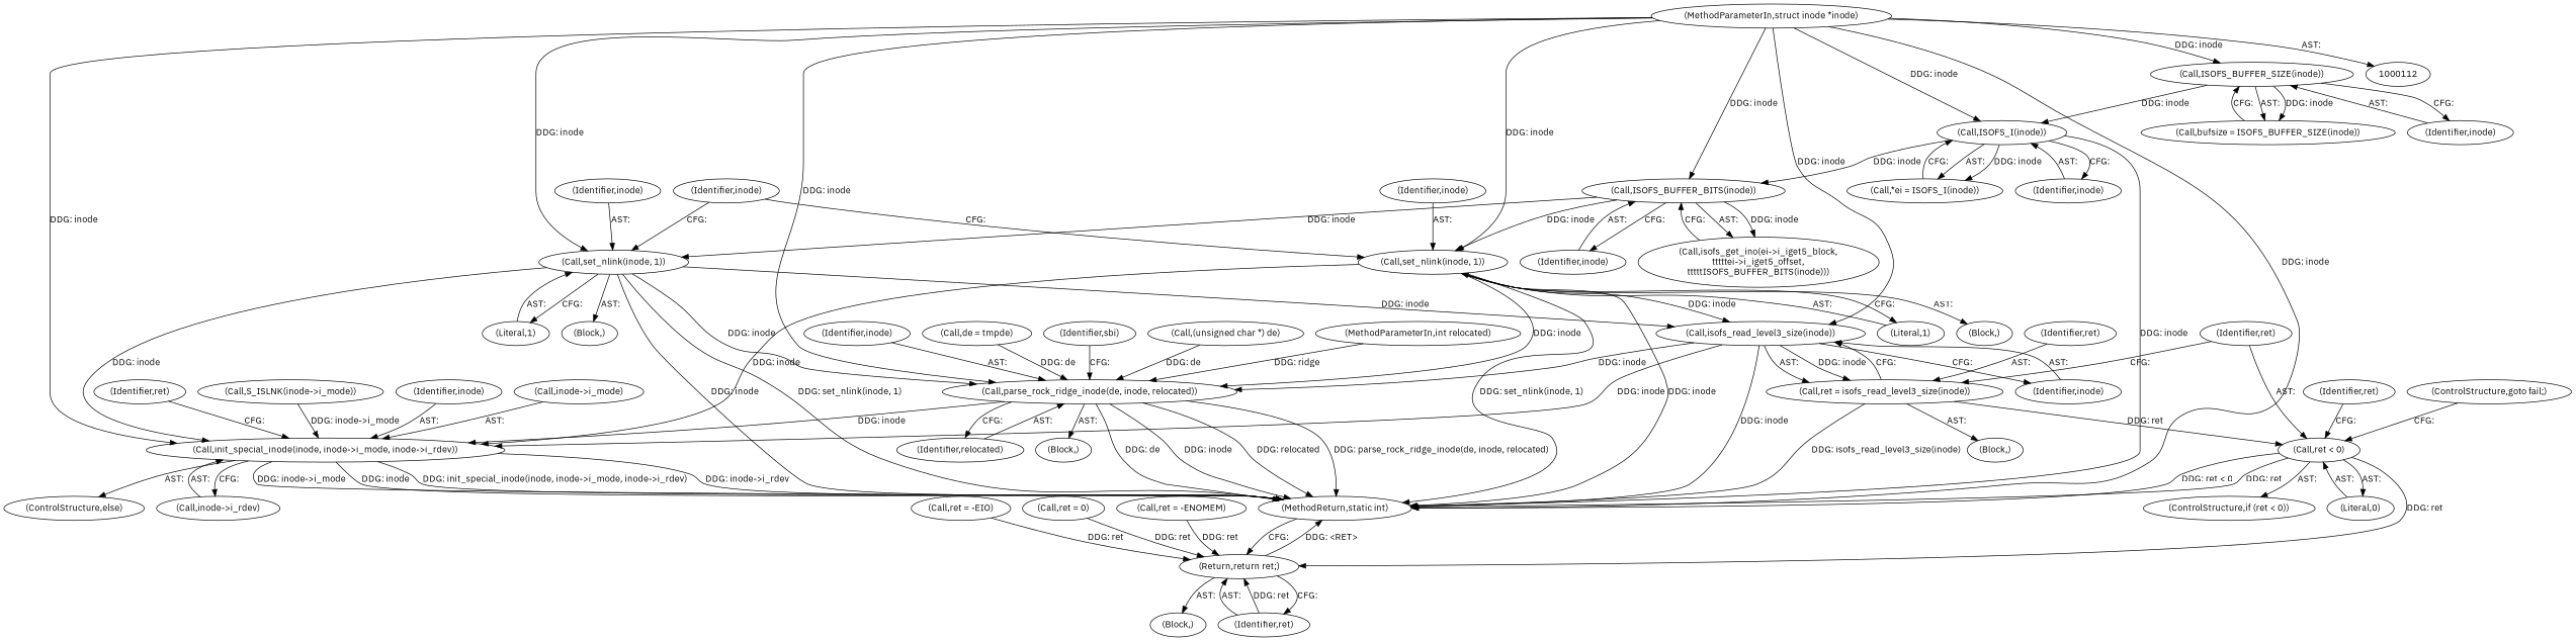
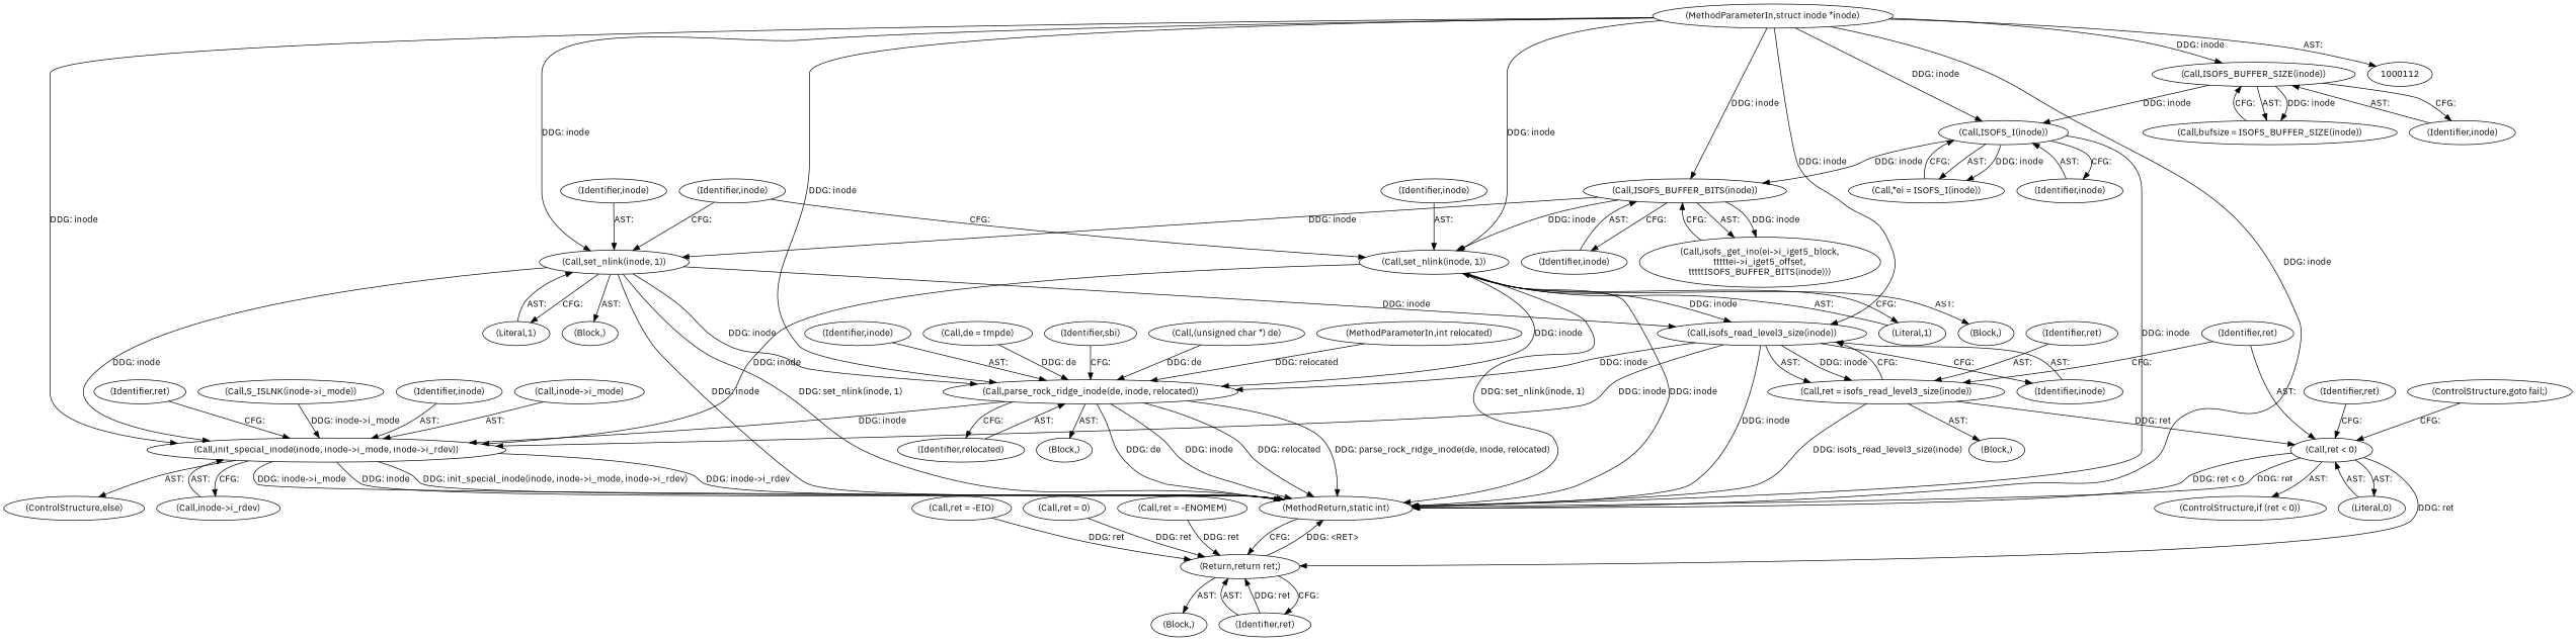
  digraph {
    fontname="IBM Plex Sans"
    node [fontname="IBM Plex Sans"]
    edge [fontname="IBM Plex Sans"]
    n1 [label="(Call,isofs_read_level3_size(inode))"]
    n2 [label="(Call,ret = isofs_read_level3_size(inode))"]
    n3 [label="(Call,parse_rock_ridge_inode(de, inode, relocated))"]
    n4 [label="(Call,init_special_inode(inode, inode->i_mode, inode->i_rdev))"]
    n5 [label="(Identifier,inode)"]
    n6 [label="(MethodReturn,static int)"]
    n7 [label="(Call,ret < 0)"]
    n8 [label="(Block,)"]
    n9 [label="(Identifier,relocated)"]
    n10 [label="(Block,)"]
    n11 [label="(ControlStructure,else)"]
    n12 [label="(Call,inode->i_rdev)"]
    n13 [label="(Return,return ret;)"]
    n14 [label="(Call,set_nlink(inode, 1))"]
    n15 [label="(Literal,1)"]
    n16 [label="(Block,)"]
    n17 [label="(Call,ISOFS_BUFFER_BITS(inode))"]
    n18 [label="(Call,set_nlink(inode, 1))"]
    n19 [label="(Identifier,inode)"]
    n20 [label="(Call,isofs_get_ino(ei->i_iget5_block,\n\t\t\t\t\tei->i_iget5_offset,\n\t\t\t\t\tISOFS_BUFFER_BITS(inode)))"]
    n21 [label="(Literal,1)"]
    n22 [label="(Block,)"]
    n23 [label="(Call,ISOFS_I(inode))"]
    n24 [label="(Identifier,inode)"]
    n25 [label="(Call,*ei = ISOFS_I(inode))"]
    n26 [label="(Call,ISOFS_BUFFER_SIZE(inode))"]
    n27 [label="(Identifier,inode)"]
    n28 [label="(Call,bufsize = ISOFS_BUFFER_SIZE(inode))"]
    n29 [label="(MethodParameterIn,struct inode *inode)"]
    1000112
    n31 [label="(ControlStructure,if (ret < 0))"]
    n32 [label="(Literal,0)"]
    n33 [label="(Block,)"]
    n34 [label="(Identifier,ret)"]
    n35 [label="(Call,inode->i_mode)"]
    n36 [label="(Identifier,inode)"]
    n37 [label="(Identifier,inode)"]
    n38 [label="(Identifier,ret)"]
    n39 [label="(Identifier,ret)"]
    n40 [label="(Call,ret = -EIO)"]
    n41 [label="(Identifier,ret)"]
    n42 [label="(Call,ret = 0)"]
    n43 [label="(Call,de = tmpde)"]
    n44 [label="(Identifier,sbi)"]
    n45 [label="(Identifier,inode)"]
    n46 [label="(Call,ret = -ENOMEM)"]
    n47 [label="(Identifier,inode)"]
    n48 [label="(ControlStructure,goto fail;)"]
    n49 [label="(Identifier,ret)"]
    n50 [label="(Call,(unsigned char *) de)"]
    n51 [label="(MethodParameterIn,int relocated)"]
    n52 [label="(Call,S_ISLNK(inode->i_mode))"]
    n53 [label="(Identifier,inode)"]
    n1 -> n2 [label="AST: "]
    n1 -> n2 [label="DDG: inode"]
    n1 -> n3 [label="DDG: inode"]
    n1 -> n4 [label="DDG: inode"]
    n1 -> n5 [label="CFG: "]
    n1 -> n6 [label="DDG: inode"]
    n2 -> n1 [label="CFG: "]
    n2 -> n6 [label="DDG: isofs_read_level3_size(inode)"]
    n2 -> n7 [label="DDG: ret"]
    n2 -> n8 [label="AST: "]
    n3 -> n4 [label="DDG: inode"]
    n3 -> n6 [label="DDG: de"]
    n3 -> n6 [label="DDG: inode"]
    n3 -> n6 [label="DDG: relocated"]
    n3 -> n6 [label="DDG: parse_rock_ridge_inode(de, inode, relocated)"]
    n3 -> n9 [label="CFG: "]
    n3 -> n10 [label="AST: "]
    n4 -> n6 [label="DDG: inode->i_rdev"]
    n4 -> n6 [label="DDG: inode->i_mode"]
    n4 -> n6 [label="DDG: inode"]
    n4 -> n6 [label="DDG: init_special_inode(inode, inode->i_mode, inode->i_rdev)"]
    n4 -> n11 [label="AST: "]
    n4 -> n12 [label="CFG: "]
    n5 -> n1 [label="AST: "]
    n6 -> n13 [label="CFG: "]
    n7 -> n6 [label="DDG: ret < 0"]
    n7 -> n6 [label="DDG: ret"]
    n7 -> n13 [label="DDG: ret"]
    n7 -> n31 [label="AST: "]
    n7 -> n32 [label="AST: "]
    n9 -> n3 [label="AST: "]
    n12 -> n4 [label="AST: "]
    n13 -> n6 [label="DDG: <RET>"]
    n13 -> n33 [label="AST: "]
    n13 -> n34 [label="CFG: "]
    n14 -> n1 [label="DDG: inode"]
    n14 -> n3 [label="DDG: inode"]
    n14 -> n4 [label="DDG: inode"]
    n14 -> n6 [label="DDG: inode"]
    n14 -> n6 [label="DDG: set_nlink(inode, 1)"]
    n14 -> n15 [label="CFG: "]
    n14 -> n16 [label="AST: "]
    n15 -> n14 [label="AST: "]
    n17 -> n14 [label="DDG: inode"]
    n17 -> n18 [label="DDG: inode"]
    n17 -> n19 [label="CFG: "]
    n17 -> n20 [label="AST: "]
    n17 -> n20 [label="DDG: inode"]
    n18 -> n1 [label="DDG: inode"]
    n18 -> n3 [label="DDG: inode"]
    n18 -> n4 [label="DDG: inode"]
    n18 -> n6 [label="DDG: inode"]
    n18 -> n6 [label="DDG: set_nlink(inode, 1)"]
    n18 -> n21 [label="CFG: "]
    n18 -> n22 [label="AST: "]
    n19 -> n17 [label="AST: "]
    n20 -> n17 [label="CFG: "]
    n21 -> n18 [label="AST: "]
    n23 -> n6 [label="DDG: inode"]
    n23 -> n17 [label="DDG: inode"]
    n23 -> n24 [label="CFG: "]
    n23 -> n25 [label="AST: "]
    n23 -> n25 [label="DDG: inode"]
    n24 -> n23 [label="AST: "]
    n25 -> n23 [label="CFG: "]
    n26 -> n23 [label="DDG: inode"]
    n26 -> n27 [label="CFG: "]
    n26 -> n28 [label="AST: "]
    n26 -> n28 [label="DDG: inode"]
    n27 -> n26 [label="AST: "]
    n28 -> n26 [label="CFG: "]
    n29 -> n1 [label="DDG: inode"]
    n29 -> n3 [label="DDG: inode"]
    n29 -> n4 [label="DDG: inode"]
    n29 -> n6 [label="DDG: inode"]
    n29 -> n14 [label="DDG: inode"]
    n29 -> n17 [label="DDG: inode"]
    n29 -> n18 [label="DDG: inode"]
    n29 -> n23 [label="DDG: inode"]
    n29 -> n26 [label="DDG: inode"]
    n29 -> 1000112 [label="AST: "]
    n32 -> n7 [label="AST: "]
    n34 -> n13 [label="AST: "]
    n34 -> n13 [label="DDG: ret"]
    n35 -> n4 [label="AST: "]
    n36 -> n3 [label="AST: "]
    n37 -> n14 [label="AST: "]
    n38 -> n2 [label="AST: "]
    n39 -> n7 [label="CFG: "]
    n40 -> n13 [label="DDG: ret"]
    n41 -> n4 [label="CFG: "]
    n42 -> n13 [label="DDG: ret"]
    n43 -> n3 [label="DDG: de"]
    n44 -> n3 [label="CFG: "]
    n45 -> n14 [label="CFG: "]
    n45 -> n18 [label="CFG: "]
    n46 -> n13 [label="DDG: ret"]
    n47 -> n18 [label="AST: "]
    n48 -> n7 [label="CFG: "]
    n49 -> n2 [label="CFG: "]
    n49 -> n7 [label="AST: "]
    n50 -> n3 [label="DDG: de"]
-   n51 -> n3 [label="DDG: ridge"]
+   n51 -> n3 [label="DDG: relocated"]
    n52 -> n4 [label="DDG: inode->i_mode"]
    n53 -> n4 [label="AST: "]
  }
